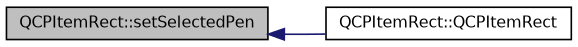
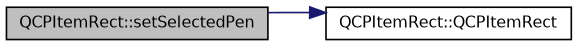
  digraph {
    rankdir=LR
    node [color=black fontname=Helvetica fontsize=10 shape=record style=filled]
    n1 [fillcolor=grey75 fontcolor=black height=0.2 label="QCPItemRect::setSelectedPen" width=0.4]
    n2 [fillcolor=white height=0.2 label="QCPItemRect::QCPItemRect" width=0.4]
-   n1 -> n2 [color=midnightblue dir=back fontname=Helvetica fontsize=10 labelfontname=Helvetica labelfontsize=10 style=solid]
+   n2 -> n1 [color=midnightblue dir=back fontname=Helvetica fontsize=10 labelfontname=Helvetica labelfontsize=10 style=solid]
  }
